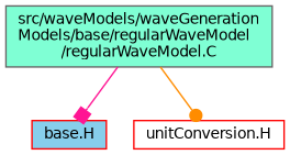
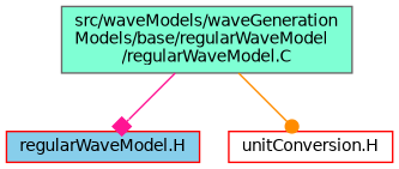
  digraph {
    node [color=red fontname=Helvetica fontsize=10 shape=box style=filled]
    edge [fontname=Helvetica fontsize=10 labelfontname=Helvetica labelfontsize=10 style=solid]
    n1 [color=gray40 fillcolor=aquamarine fontcolor=black height=0.2 label="src/waveModels/waveGeneration\lModels/base/regularWaveModel\l/regularWaveModel.C" width=0.4]
-   n2 [fillcolor=skyblue height=0.2 label="base.H" width=0.4]
+   n2 [fillcolor=skyblue height=0.2 label="regularWaveModel.H" width=0.4]
    n3 [fillcolor=white height=0.2 label="unitConversion.H" width=0.4]
    n1 -> n2 [color=deeppink arrowhead=box]
    n1 -> n3 [color=darkorange arrowhead=dot]
  }
